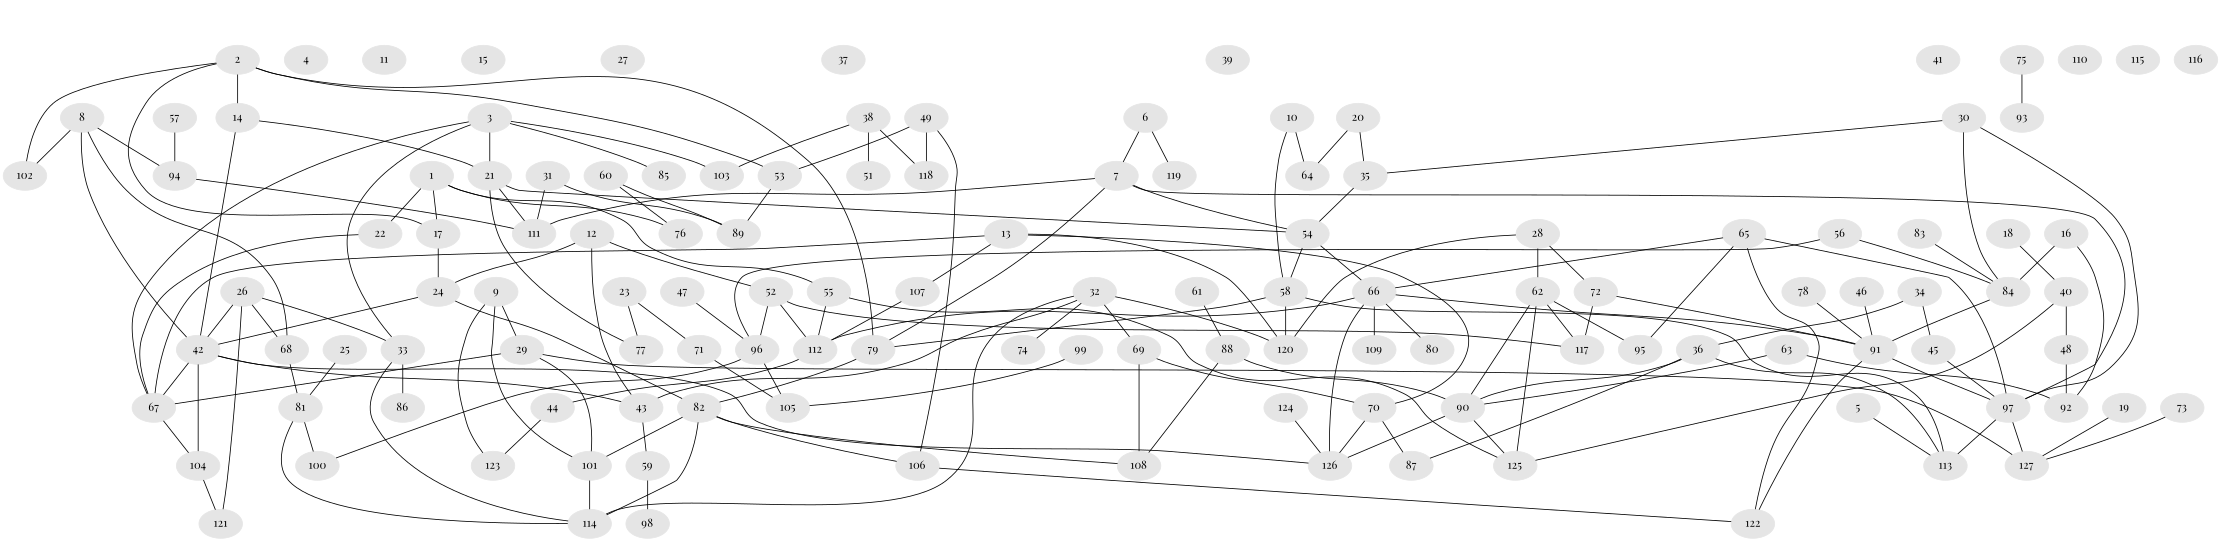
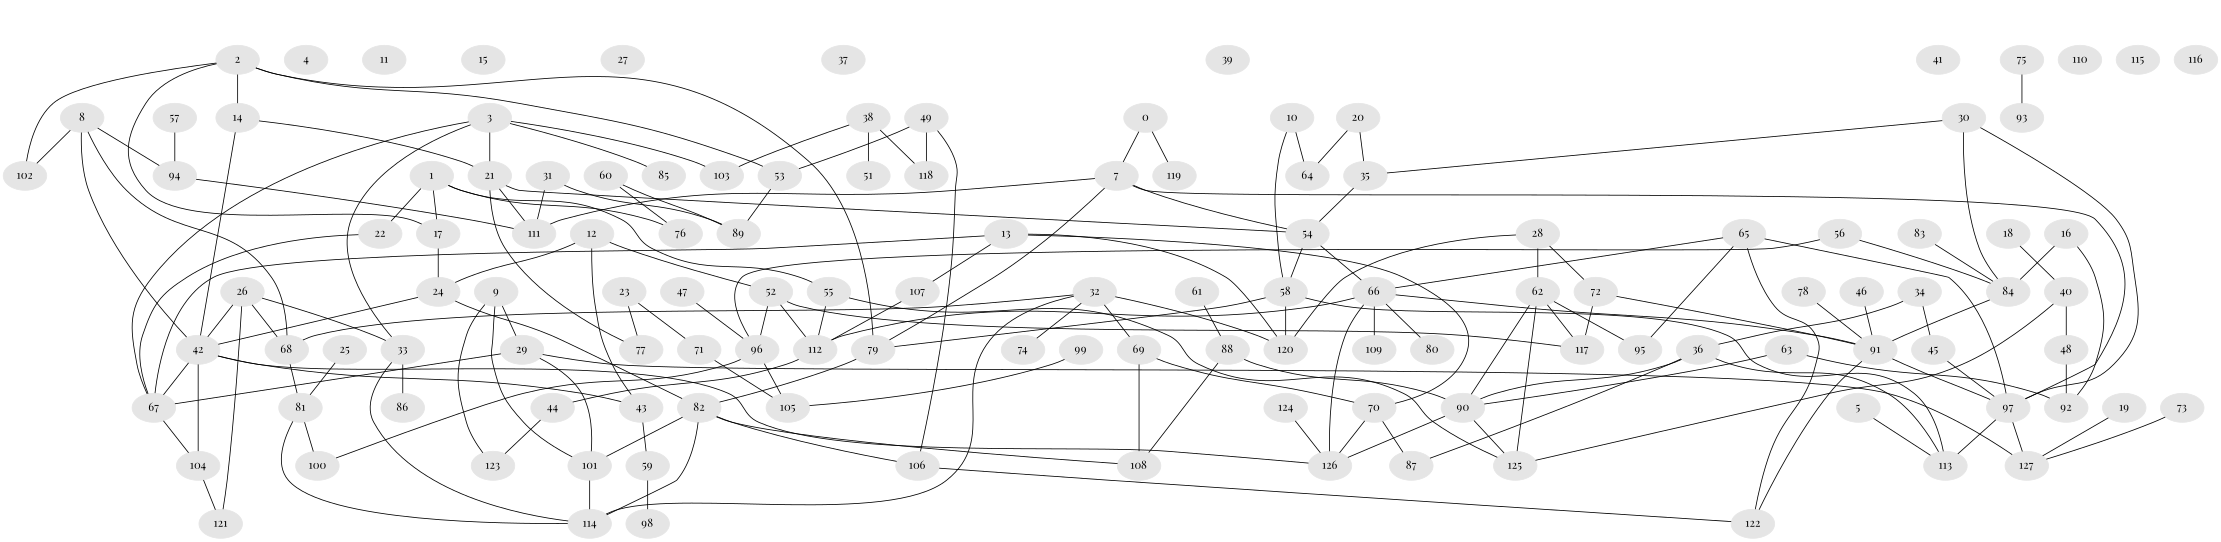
  graph {
    fontname="Playfair Display"
    node [color=gray90 fontname="Playfair Display" style=filled]
    edge [fontname="Playfair Display"]
    1
    17
    22
    55
    76
    24
    67
    125
    112
    2
    14
    53
    79
    102
    21
    42
    89
    82
    3
    33
    85
    103
    54
    111
    77
    114
    86
    104
    4
    5
    113
-   6
+   6 [label=0]
    7
    119
    97
    58
    66
    127
    8
    68
    94
    43
    126
    81
    9
    29
    101
    123
    10
    64
    120
    11
    12
    52
    59
    96
    117
    13
    70
    107
    87
    15
    16
    84
    92
    91
    18
    40
    48
    19
    20
    35
    23
    71
    105
    108
    106
    25
    100
    26
    121
    27
    28
    62
    72
    90
    95
    30
    31
    32
    69
    74
    34
    36
    45
    37
    38
    51
    118
    39
    41
    98
    44
    46
    122
    47
    49
    80
    109
    56
    57
    60
    61
    88
    63
    65
    73
    75
    93
    78
    83
    99
    110
    115
    116
    124
    1 -- 17
    1 -- 22
    1 -- 55
    1 -- 76
    17 -- 24
    22 -- 67
    55 -- 125
    55 -- 112
    24 -- 42
    24 -- 82
    67 -- 104
    112 -- 44
    2 -- 17
    2 -- 14
    2 -- 53
    2 -- 79
    2 -- 102
    14 -- 21
    14 -- 42
    53 -- 89
    79 -- 82
    21 -- 54
    21 -- 111
    21 -- 77
    42 -- 67
    42 -- 104
    42 -- 43
    42 -- 126
    82 -- 114
    82 -- 101
    82 -- 108
    82 -- 106
    3 -- 67
    3 -- 21
    3 -- 33
    3 -- 85
    3 -- 103
    33 -- 114
    33 -- 86
    54 -- 58
    54 -- 66
    104 -- 121
    5 -- 113
    6 -- 7
    6 -- 119
    7 -- 79
    7 -- 54
    7 -- 111
    7 -- 97
    97 -- 113
    97 -- 127
    58 -- 79
    58 -- 113
    58 -- 120
    66 -- 112
    66 -- 126
    66 -- 91
    66 -- 80
    66 -- 109
    8 -- 102
    8 -- 42
    8 -- 68
    8 -- 94
    68 -- 81
    94 -- 111
    43 -- 59
    81 -- 114
    81 -- 100
    9 -- 29
    9 -- 101
    9 -- 123
    29 -- 67
    29 -- 127
    29 -- 101
    101 -- 114
    10 -- 58
    10 -- 64
    12 -- 24
    12 -- 43
    12 -- 52
    52 -- 112
    52 -- 96
    52 -- 117
    59 -- 98
    96 -- 105
    96 -- 100
    13 -- 67
    13 -- 120
    13 -- 70
    13 -- 107
    70 -- 126
    70 -- 87
    107 -- 112
    16 -- 84
    16 -- 92
    84 -- 91
    91 -- 97
    91 -- 122
    18 -- 40
    40 -- 125
    40 -- 48
    48 -- 92
    19 -- 127
    20 -- 64
    20 -- 35
    35 -- 54
    23 -- 77
    23 -- 71
    71 -- 105
    106 -- 122
    25 -- 81
    26 -- 42
    26 -- 33
    26 -- 68
    26 -- 121
    28 -- 120
    28 -- 62
    28 -- 72
    62 -- 125
    62 -- 117
    62 -- 90
    62 -- 95
    72 -- 117
    72 -- 91
    90 -- 125
    90 -- 126
    30 -- 97
    30 -- 84
    30 -- 35
    31 -- 89
    31 -- 111
    32 -- 114
-   32 -- 43
+   32 -- 68
    32 -- 120
    32 -- 69
    32 -- 74
    69 -- 70
    69 -- 108
    34 -- 36
    34 -- 45
    36 -- 113
    36 -- 87
    36 -- 90
    45 -- 97
    38 -- 103
    38 -- 51
    38 -- 118
    44 -- 123
    46 -- 91
    47 -- 96
    49 -- 53
    49 -- 106
    49 -- 118
    56 -- 96
    56 -- 84
    57 -- 94
    60 -- 76
    60 -- 89
    61 -- 88
    88 -- 108
    88 -- 90
    63 -- 92
    63 -- 90
    65 -- 97
    65 -- 66
    65 -- 95
    65 -- 122
    73 -- 127
    75 -- 93
    78 -- 91
    83 -- 84
    99 -- 105
    124 -- 126
  }
